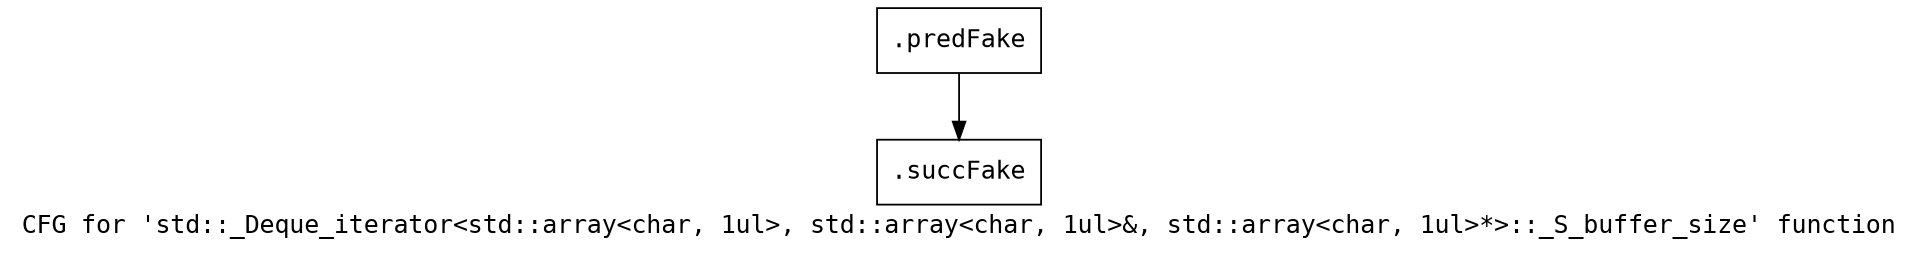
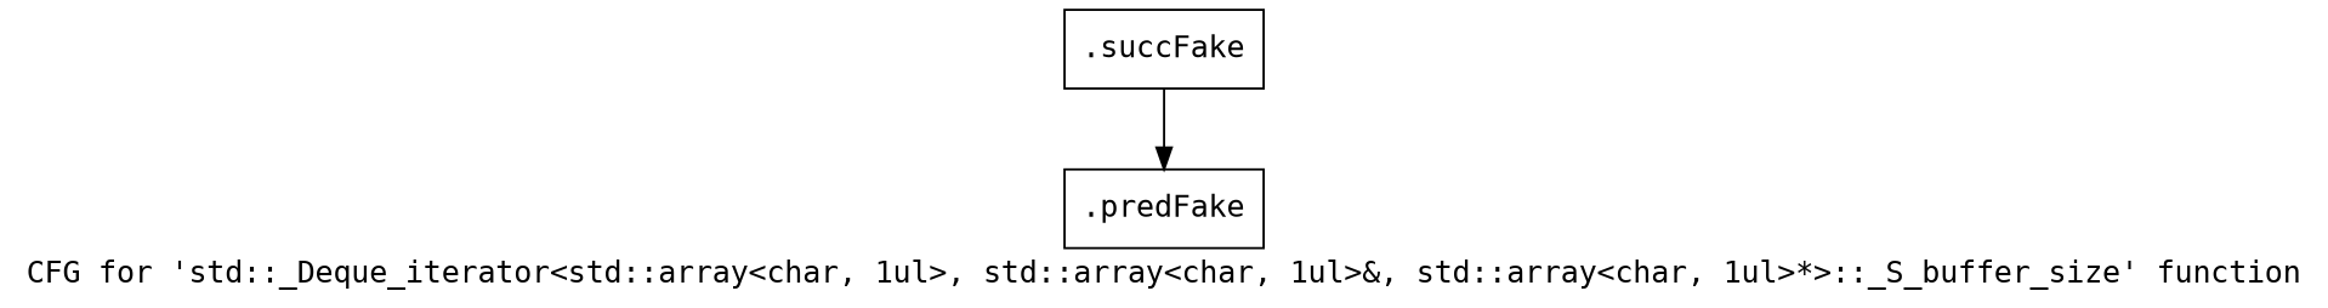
  digraph {
    label="CFG for 'std::_Deque_iterator\<std::array\<char, 1ul\>, std::array\<char, 1ul\>&, std::array\<char, 1ul\>*\>::_S_buffer_size' function"
    fontname="DejaVu Sans Mono"
    node [filename="/home/akhilkushe/Xilinx/Vitis_HLS/2021.2/tps/lnx64/gcc-6.2.0/lib/gcc/x86_64-pc-linux-gnu/6.2.0/../../../../include/c++/6.2.0/bits/stl_deque.h" linenumber=127 shape=record fontname="DejaVu Sans Mono"]
    n1 [label="{.predFake}"]
    n2 [label="{.succFake}"]
-   n1 -> n2 [execusionnum=13 filename="/home/akhilkushe/Xilinx/Vitis_HLS/2021.2/tps/lnx64/gcc-6.2.0/lib/gcc/x86_64-pc-linux-gnu/6.2.0/../../../../include/c++/6.2.0/bits/stl_deque.h" fontname="DejaVu Sans Mono"]
+   n2 -> n1 [execusionnum=13 filename="/home/akhilkushe/Xilinx/Vitis_HLS/2021.2/tps/lnx64/gcc-6.2.0/lib/gcc/x86_64-pc-linux-gnu/6.2.0/../../../../include/c++/6.2.0/bits/stl_deque.h" fontname="DejaVu Sans Mono"]
  }
